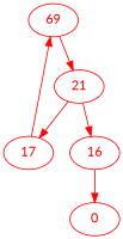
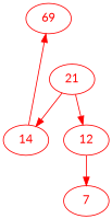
  digraph {
    fontname=Lato
    node [color=red fontcolor=red fontname=Lato]
    edge [color=red fontname=Lato]
    n1 [label=69]
-   14 [label=17]
+   14
    21
-   16
-   7 [label=0]
-   n1 -> 21
+   16 [label=12]
+   7
    14 -> n1
    21 -> 14
    21 -> 16
    16 -> 7
  }
